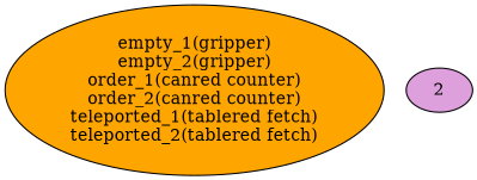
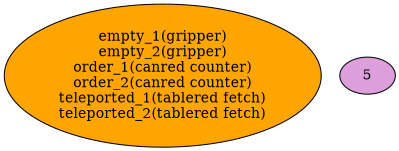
  strict digraph {
    node [style=filled]
    n1 [label="empty_1(gripper)\nempty_2(gripper)\norder_1(canred counter)\norder_2(canred counter)\nteleported_1(tablered fetch)\nteleported_2(tablered fetch)" fillcolor=orange]
-   2 [fillcolor=plum]
+   2 [fillcolor=plum label=5]
  }
